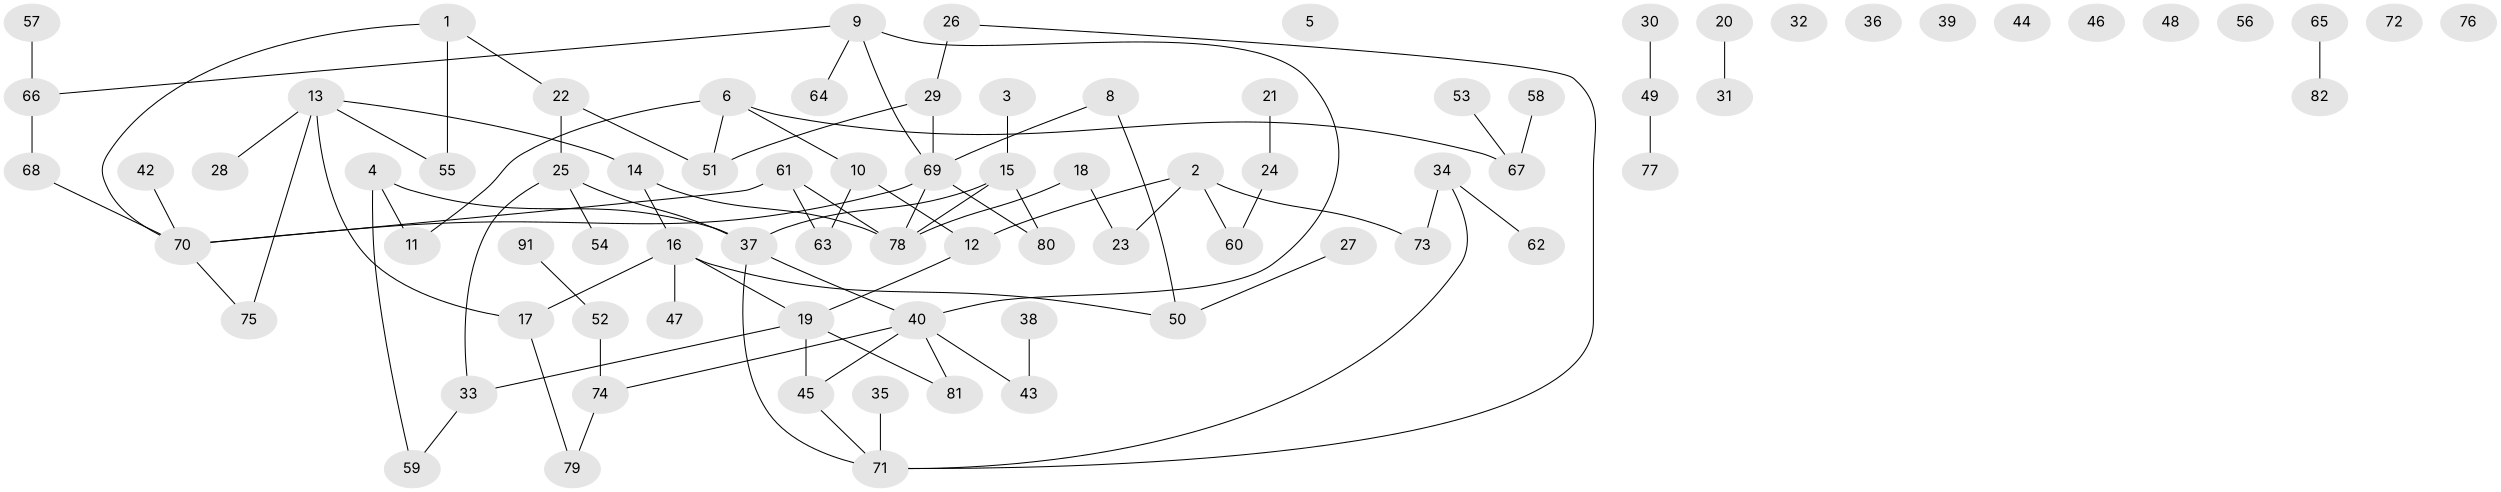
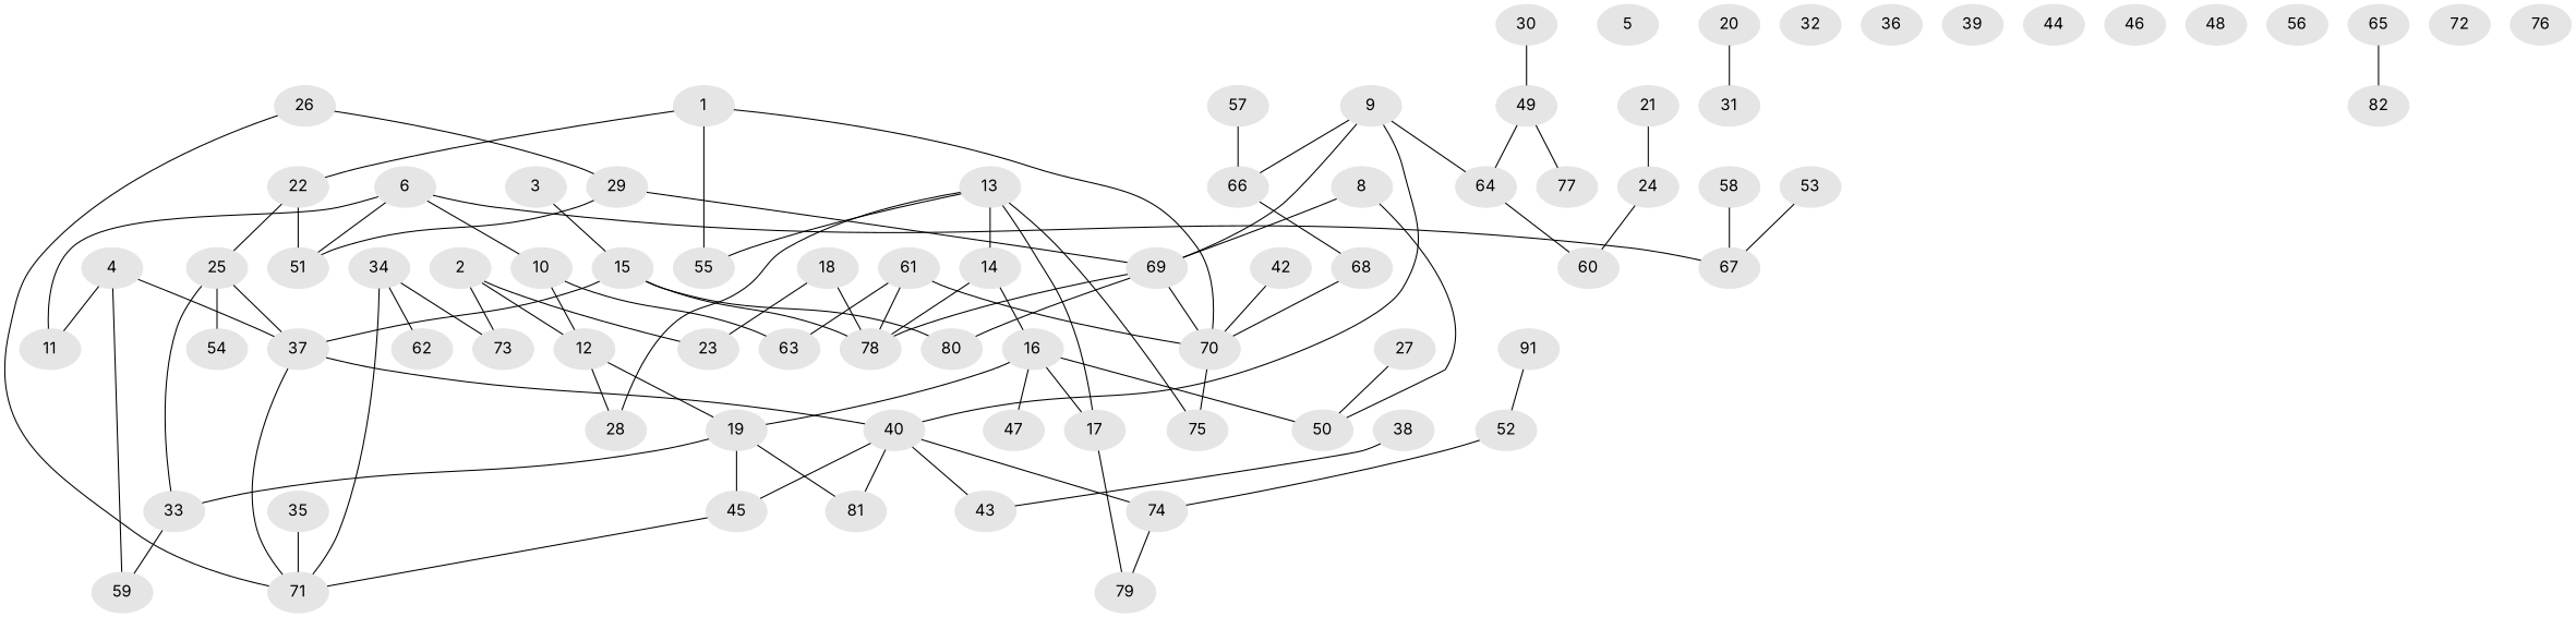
  graph {
    fontname=Inter
    node [color=gray90 fontname=Inter style=filled]
    edge [fontname=Inter]
    1
    22
    55
    70
    51
    25
    75
    2
    12
    23
    60
    73
    19
    28
    3
    15
    37
    78
    80
    4
    11
    59
    40
    71
    5
    6
    10
    67
    63
    30
    49
    64
    77
    8
    50
    69
    9
    66
    45
    43
    74
    81
    68
    33
    13
    14
    17
    16
    79
    47
    18
    20
    31
    21
    24
    54
    26
    29
    27
    32
    34
    62
    35
    36
    38
    39
    n67 [label=91]
    52
    42
    44
    46
    48
    53
    56
    57
    58
    61
    65
    82
    72
    76
    1 -- 22
    1 -- 55
    1 -- 70
    22 -- 51
    22 -- 25
    70 -- 75
    25 -- 37
    25 -- 33
    25 -- 54
    2 -- 12
    2 -- 23
-   2 -- 60
+   64 -- 60
    2 -- 73
    12 -- 19
+   12 -- 28
    19 -- 45
    19 -- 81
    19 -- 33
    3 -- 15
    15 -- 37
    15 -- 78
    15 -- 80
    37 -- 40
    37 -- 71
    4 -- 37
    4 -- 11
    4 -- 59
    40 -- 45
    40 -- 43
    40 -- 74
    40 -- 81
    6 -- 51
    6 -- 11
    6 -- 10
    6 -- 67
    10 -- 12
    10 -- 63
    30 -- 49
+   49 -- 64
    49 -- 77
    8 -- 50
    8 -- 69
    69 -- 70
    69 -- 78
    69 -- 80
    9 -- 40
    9 -- 64
    9 -- 69
    9 -- 66
    66 -- 68
    45 -- 71
    74 -- 79
    68 -- 70
    33 -- 59
    13 -- 55
    13 -- 75
    13 -- 28
    13 -- 14
    13 -- 17
    14 -- 78
    14 -- 16
    17 -- 79
    16 -- 19
    16 -- 50
    16 -- 17
    16 -- 47
    18 -- 23
    18 -- 78
    20 -- 31
    21 -- 24
    24 -- 60
    26 -- 71
    26 -- 29
    29 -- 51
    29 -- 69
    27 -- 50
    34 -- 73
    34 -- 71
    34 -- 62
    35 -- 71
    38 -- 43
    n67 -- 52
    52 -- 74
    42 -- 70
    53 -- 67
    57 -- 66
    58 -- 67
    61 -- 70
    61 -- 78
    61 -- 63
    65 -- 82
  }
